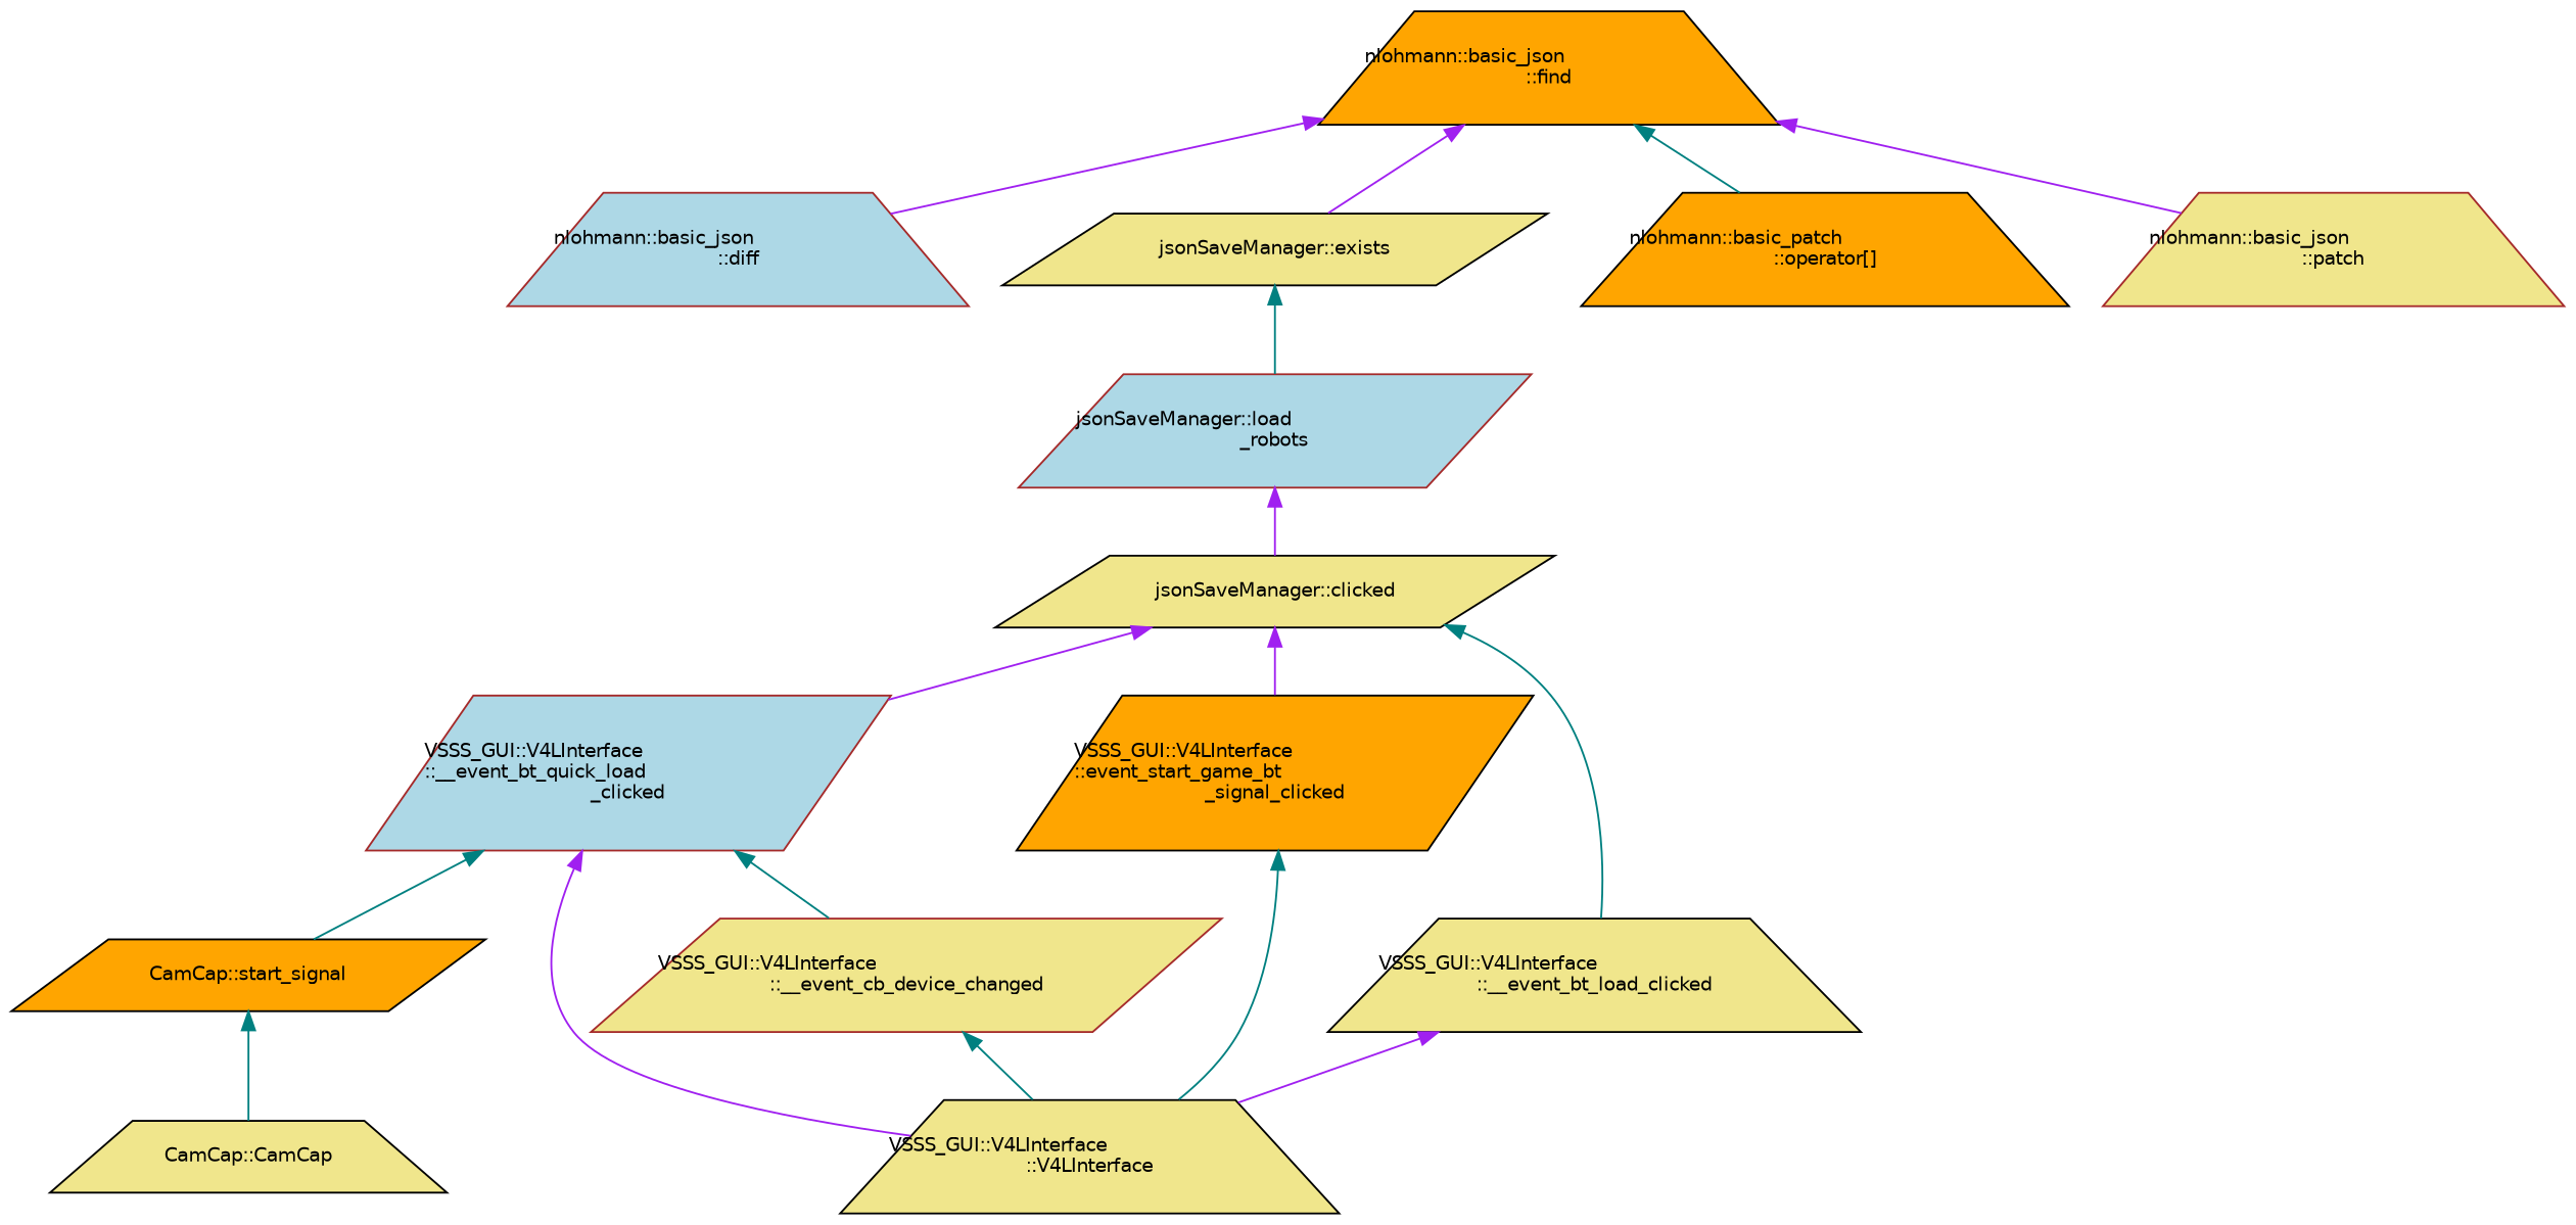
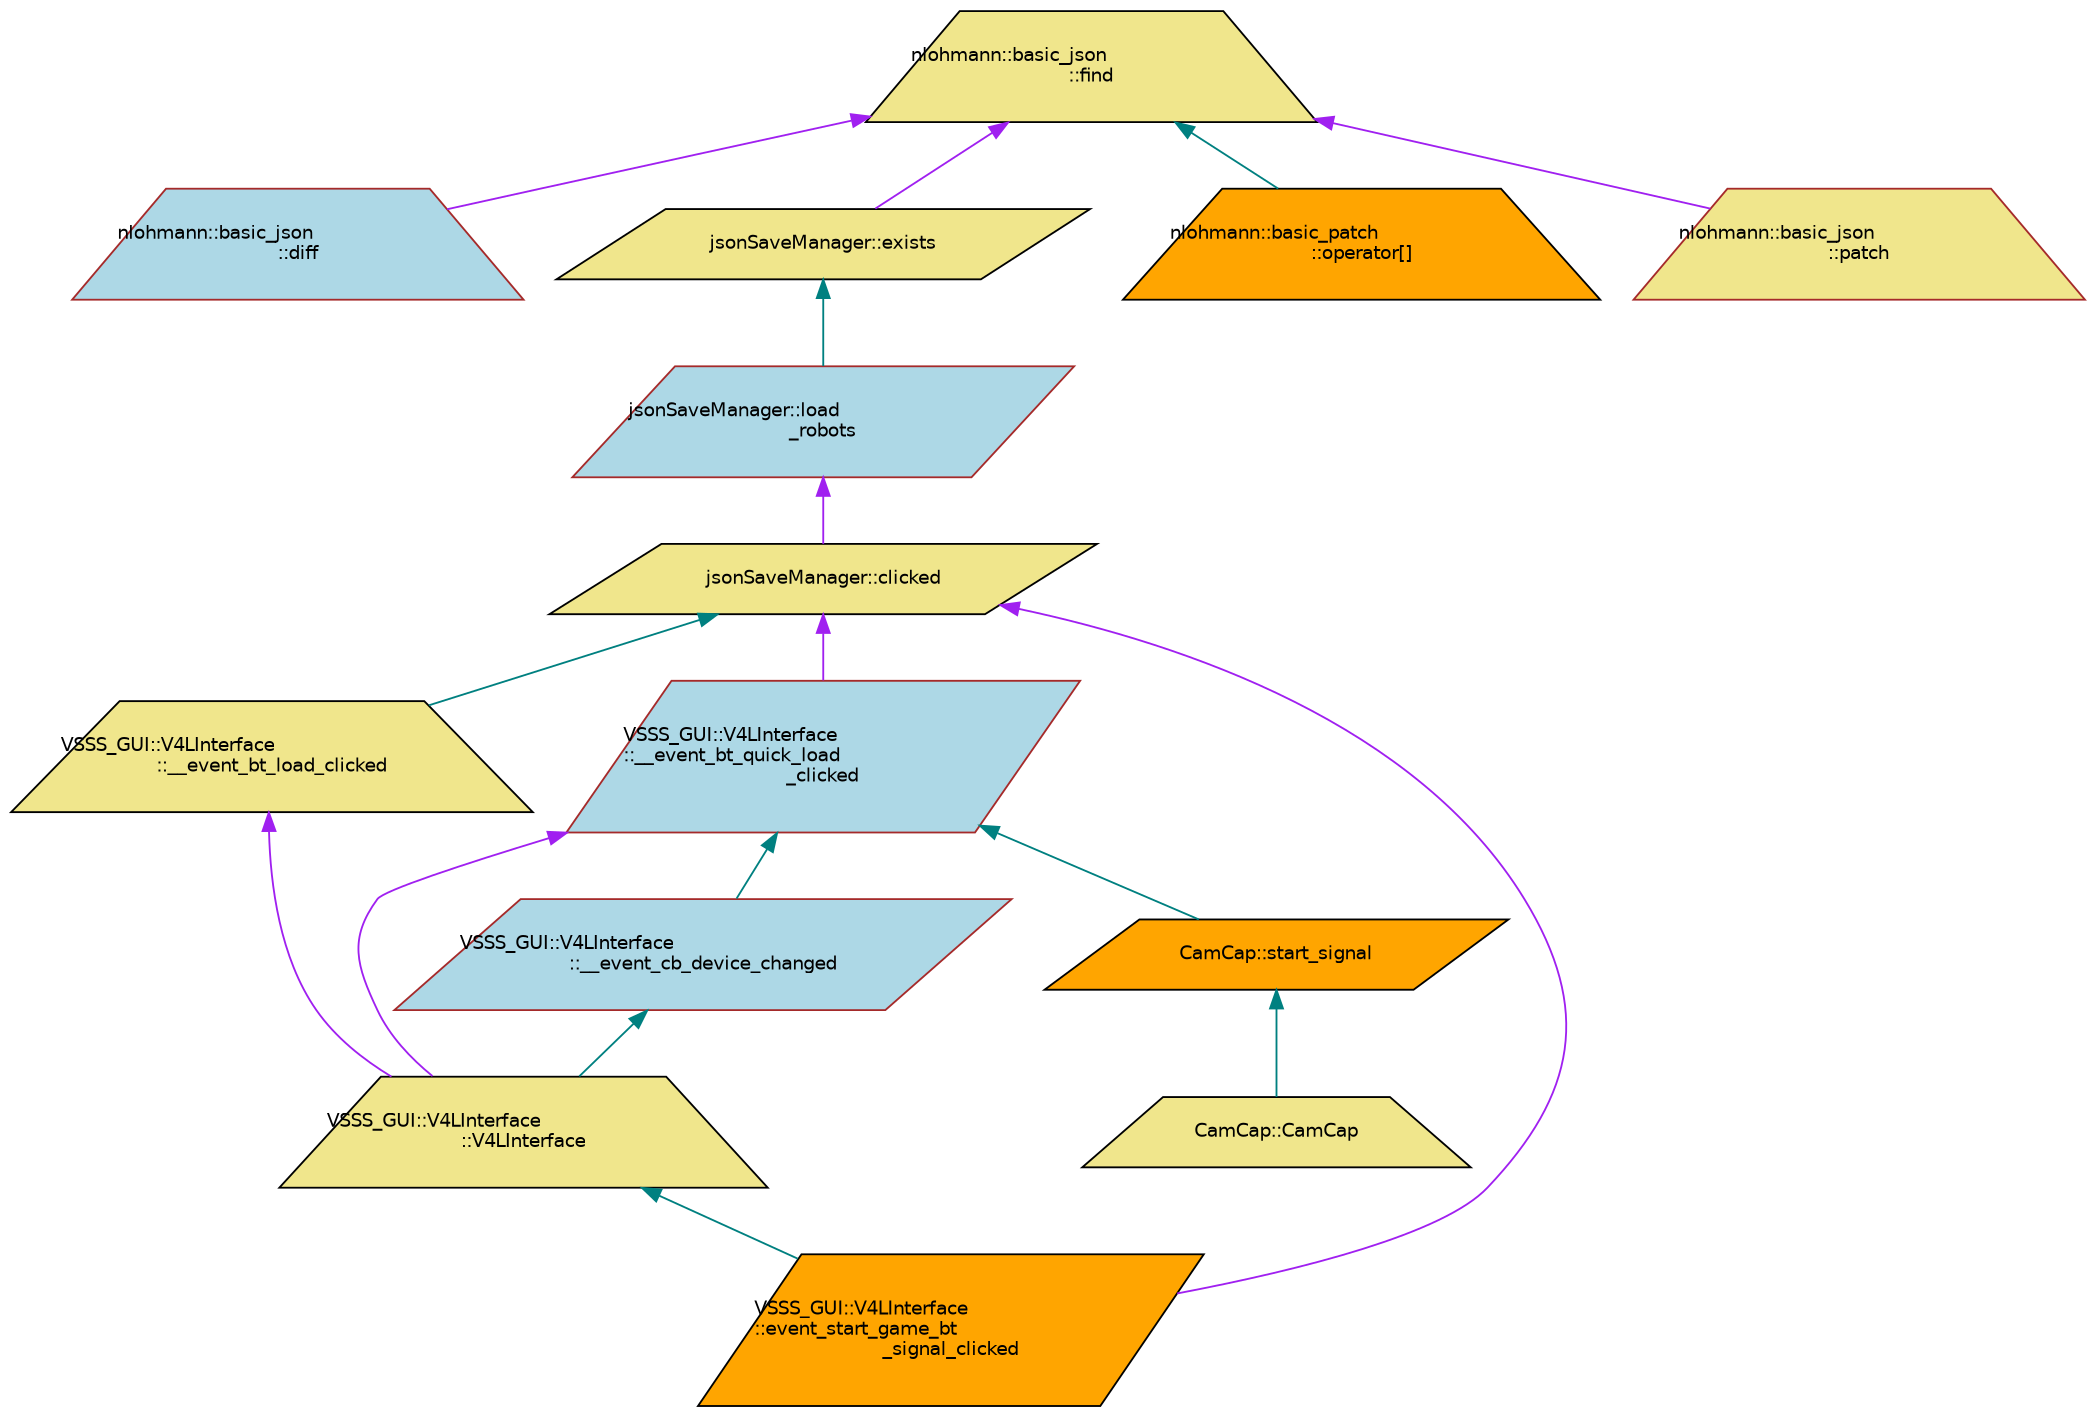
  digraph {
    rankdir=TB
    node [color=black fillcolor=khaki fontname=Helvetica fontsize=10 shape=trapezium style=filled]
    edge [color=purple dir=back fontname=Helvetica fontsize=10 labelfontname=Helvetica labelfontsize=10 style=solid]
-   n1 [fillcolor=orange fontcolor=black height=0.2 label="nlohmann::basic_json\l::find" width=0.4]
+   n1 [fontcolor=black height=0.2 label="nlohmann::basic_json\l::find" width=0.4]
    n2 [color=brown fillcolor=lightblue height=0.2 label="nlohmann::basic_json\l::diff" width=0.4]
    n3 [height=0.2 label="jsonSaveManager::exists" shape=parallelogram width=0.4]
    n4 [fillcolor=orange height=0.2 label="nlohmann::basic_patch\l::operator[]" width=0.4]
    n5 [color=brown height=0.2 label="nlohmann::basic_json\l::patch" width=0.4]
    n6 [color=brown fillcolor=lightblue height=0.2 label="jsonSaveManager::load\l_robots" shape=parallelogram width=0.4]
    n7 [height=0.2 label="jsonSaveManager::clicked" shape=parallelogram width=0.4]
    n8 [height=0.2 label="VSSS_GUI::V4LInterface\l::__event_bt_load_clicked" width=0.4]
    n9 [color=brown fillcolor=lightblue height=0.2 label="VSSS_GUI::V4LInterface\l::__event_bt_quick_load\l_clicked" shape=parallelogram width=0.4]
    n10 [fillcolor=orange height=0.2 label="VSSS_GUI::V4LInterface\l::event_start_game_bt\l_signal_clicked" shape=parallelogram width=0.4]
    n11 [height=0.2 label="VSSS_GUI::V4LInterface\l::V4LInterface" width=0.4]
    n12 [fillcolor=orange height=0.2 label="CamCap::start_signal" shape=parallelogram width=0.4]
-   n13 [color=brown height=0.2 label="VSSS_GUI::V4LInterface\l::__event_cb_device_changed" shape=parallelogram width=0.4]
+   n13 [color=brown fillcolor=lightblue height=0.2 label="VSSS_GUI::V4LInterface\l::__event_cb_device_changed" shape=parallelogram width=0.4]
    n14 [height=0.2 label="CamCap::CamCap" width=0.4]
    n1 -> n2
    n1 -> n3
    n1 -> n4 [color=teal]
    n1 -> n5
    n3 -> n6 [color=teal]
    n6 -> n7
    n7 -> n8 [color=teal]
    n7 -> n9
    n7 -> n10
    n8 -> n11
    n9 -> n11
    n9 -> n12 [color=teal]
    n9 -> n13 [color=teal]
-   n10 -> n11 [color=teal]
+   n11 -> n10 [color=teal]
    n12 -> n14 [color=teal]
    n13 -> n11 [color=teal]
  }
